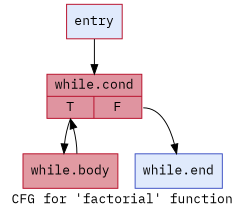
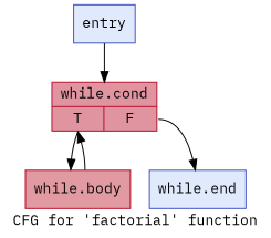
  digraph {
    label="CFG for 'factorial' function"
    fontname="IBM Plex Mono"
    node [color="#3d50c3ff" fillcolor="#b9d0f970" shape=record style=filled fontname="IBM Plex Mono"]
    edge [fontname="IBM Plex Mono"]
-   n1 [color="#b70d28ff" label="{entry}"]
+   n1 [label="{entry}"]
    n2 [color="#b70d28ff" fillcolor="#b70d2870" label="{while.cond|{<s0>T|<s1>F}}"]
    n3 [color="#b70d28ff" fillcolor="#bb1b2c70" label="{while.body}"]
    n4 [label="{while.end}"]
    n1 -> n2
    n2 -> n3 [tailport=s0]
    n2 -> n4 [tailport=s1]
    n3 -> n2
  }
